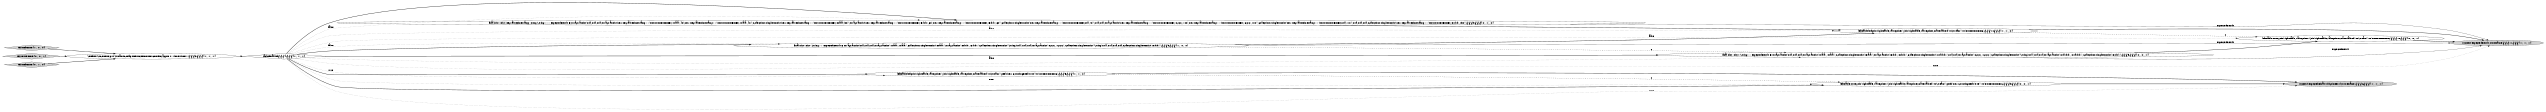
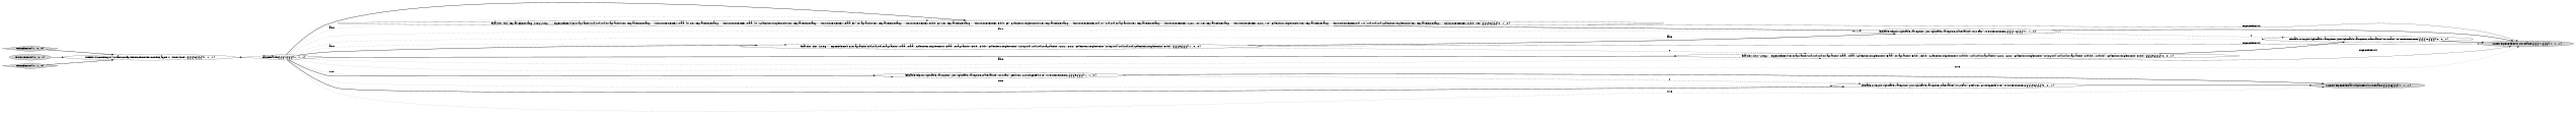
  digraph {
    rankdir=LR
    node [fillcolor=white shape=ellipse style=filled]
    edge [style=bold]
    n1 [label="leftTable.outerJoin(rightTable,valueJoiner).join(rightTable,valueJoiner,materialized).toStream().to(OUTPUT_TOPIC)@@@10@@@['0', '0', '1']"]
    n2 [fillcolor=lightgray label="runTest(expectedResult,storeName)@@@11@@@['1', '1', '1']"]
    n3 [fillcolor=lightgray label="testLeftInner['1', '0', '0']" shape=diamond]
    n4 [label="STREAMS_CONFIG.put(StreamsConfig.APPLICATION_ID_CONFIG,appID + \"-inner-inner\")@@@3@@@['1', '1', '1']"]
    n5 [label="cacheEnabled@@@4@@@['1', '1', '1']" shape=diamond]
    n6 [label="leftTable.leftJoin(rightTable,valueJoiner).join(rightTable,valueJoiner,materialized).toStream().to(OUTPUT_TOPIC)@@@10@@@['1', '1', '0']"]
    n7 [label="final List<List<KeyValueTimestamp<Long,String>>> expectedResult = Arrays.asList(null,null,null,Arrays.asList(new KeyValueTimestamp<>(ANY_UNIQUE_KEY,\"A-a-a\",4L),new KeyValueTimestamp<>(ANY_UNIQUE_KEY,\"A-a-a\",4L)),Collections.singletonList(new KeyValueTimestamp<>(ANY_UNIQUE_KEY,\"B-a-a\",5L)),Arrays.asList(new KeyValueTimestamp<>(ANY_UNIQUE_KEY,\"B-b-b\",6L),new KeyValueTimestamp<>(ANY_UNIQUE_KEY,\"B-b-b\",6L)),Collections.singletonList(new KeyValueTimestamp<>(ANY_UNIQUE_KEY,null,7L)),null,null,Arrays.asList(new KeyValueTimestamp<>(ANY_UNIQUE_KEY,\"C-c-c\",10L),new KeyValueTimestamp<>(ANY_UNIQUE_KEY,\"C-c-c\",10L)),Collections.singletonList(new KeyValueTimestamp<>(ANY_UNIQUE_KEY,null,11L)),null,null,null,Collections.singletonList(new KeyValueTimestamp<>(ANY_UNIQUE_KEY,\"D-d-d\",15L)))@@@9@@@['0', '1', '0']"]
    n8 [fillcolor=lightgray label="runTest(expectedFinalMultiJoinResult,storeName)@@@6@@@['1', '1', '1']"]
    n9 [label="final List<List<String>> expectedResult = Arrays.asList(null,null,null,Arrays.asList(\"A-a-a\",\"A-a-a\"),Collections.singletonList(\"B-a-a\"),Arrays.asList(\"B-b-b\",\"B-b-b\"),Collections.singletonList((String)null),null,null,Arrays.asList(\"C-c-c\",\"C-c-c\"),Collections.singletonList((String)null),null,null,null,Collections.singletonList(\"D-d-d\"))@@@9@@@['1', '0', '0']"]
    n10 [label="final List<List<String>> expectedResult = Arrays.asList(null,null,null,Arrays.asList(\"A-a-a\",\"A-a-a\"),Collections.singletonList(\"B-a-a\"),Arrays.asList(\"B-b-b\",\"B-b-b\"),Collections.singletonList(\"null-b-b\"),null,null,Arrays.asList(\"C-c-c\",\"C-c-c\"),Collections.singletonList((String)null),null,null,Arrays.asList(\"null-d-d\",\"null-d-d\"),Collections.singletonList(\"D-d-d\"))@@@9@@@['0', '0', '1']"]
    n11 [label="leftTable.outerJoin(rightTable,valueJoiner).join(rightTable,valueJoiner,materialized).toStream().peek(new CountingPeek(true)).to(OUTPUT_TOPIC)@@@5@@@['0', '0', '1']"]
-   n12 [fillcolor=lightgray label="testOuterInner['0', '0', '1']" shape=diamond]
+   n12 [fillcolor=lightgray label="testOuterInner['0', '0', '1']"]
    n13 [label="leftTable.leftJoin(rightTable,valueJoiner).join(rightTable,valueJoiner,materialized).toStream().peek(new CountingPeek(true)).to(OUTPUT_TOPIC)@@@5@@@['1', '1', '0']"]
    n14 [fillcolor=lightgray label="testLeftInner['0', '1', '0']" shape=diamond]
    n1 -> n2
    n3 -> n4
    n4 -> n5
    n5 -> n1 [label=false style=dotted]
    n5 -> n2 [label=true style=dotted]
    n5 -> n6 [label=false style=dotted]
    n5 -> n7
    n5 -> n7 [label=false style=dotted]
    n5 -> n8 [label=true style=dotted]
    n5 -> n9 [label=false style=dotted]
    n5 -> n9
    n5 -> n10
    n5 -> n10 [label=false style=dotted]
    n5 -> n11 [label=true style=dotted]
    n5 -> n11
    n5 -> n13
    n5 -> n13 [label=true style=dotted]
    n6 -> n1 [label=0 style=dashed]
    n6 -> n2
    n7 -> n2 [label=expectedResult style=solid]
    n7 -> n6
    n9 -> n2 [label=expectedResult style=solid]
    n9 -> n6
    n9 -> n10 [label=0 style=dashed]
    n10 -> n1
    n10 -> n2 [label=expectedResult style=solid]
    n11 -> n8
    n12 -> n4
    n13 -> n8
    n13 -> n11 [label=0 style=dashed]
    n14 -> n4
  }
